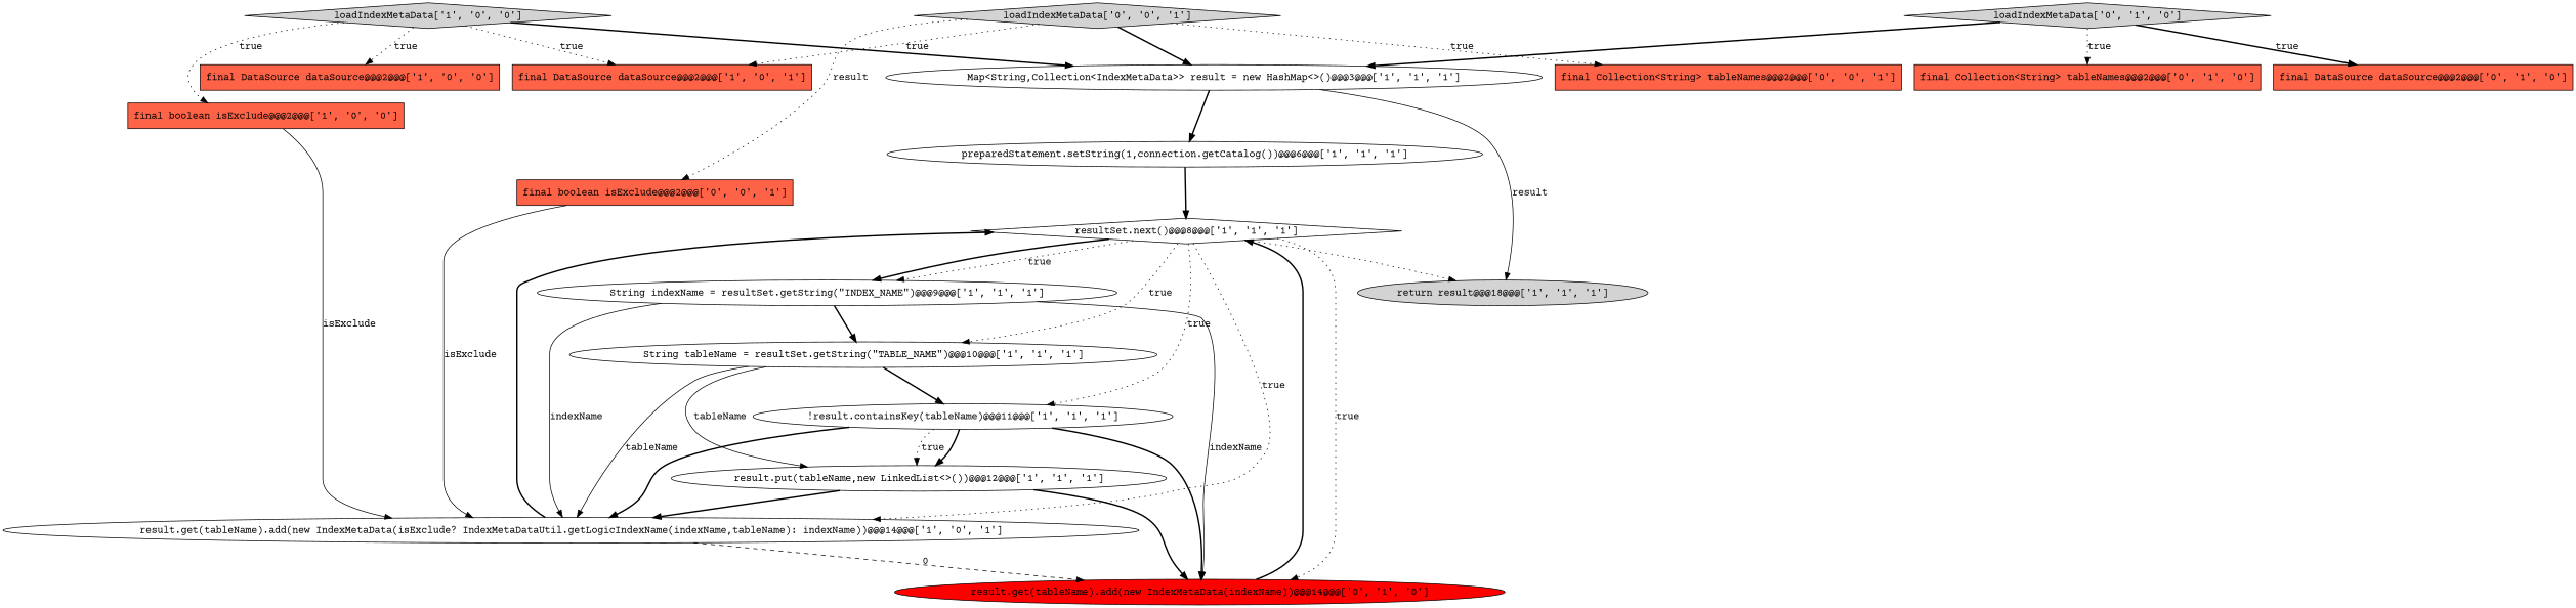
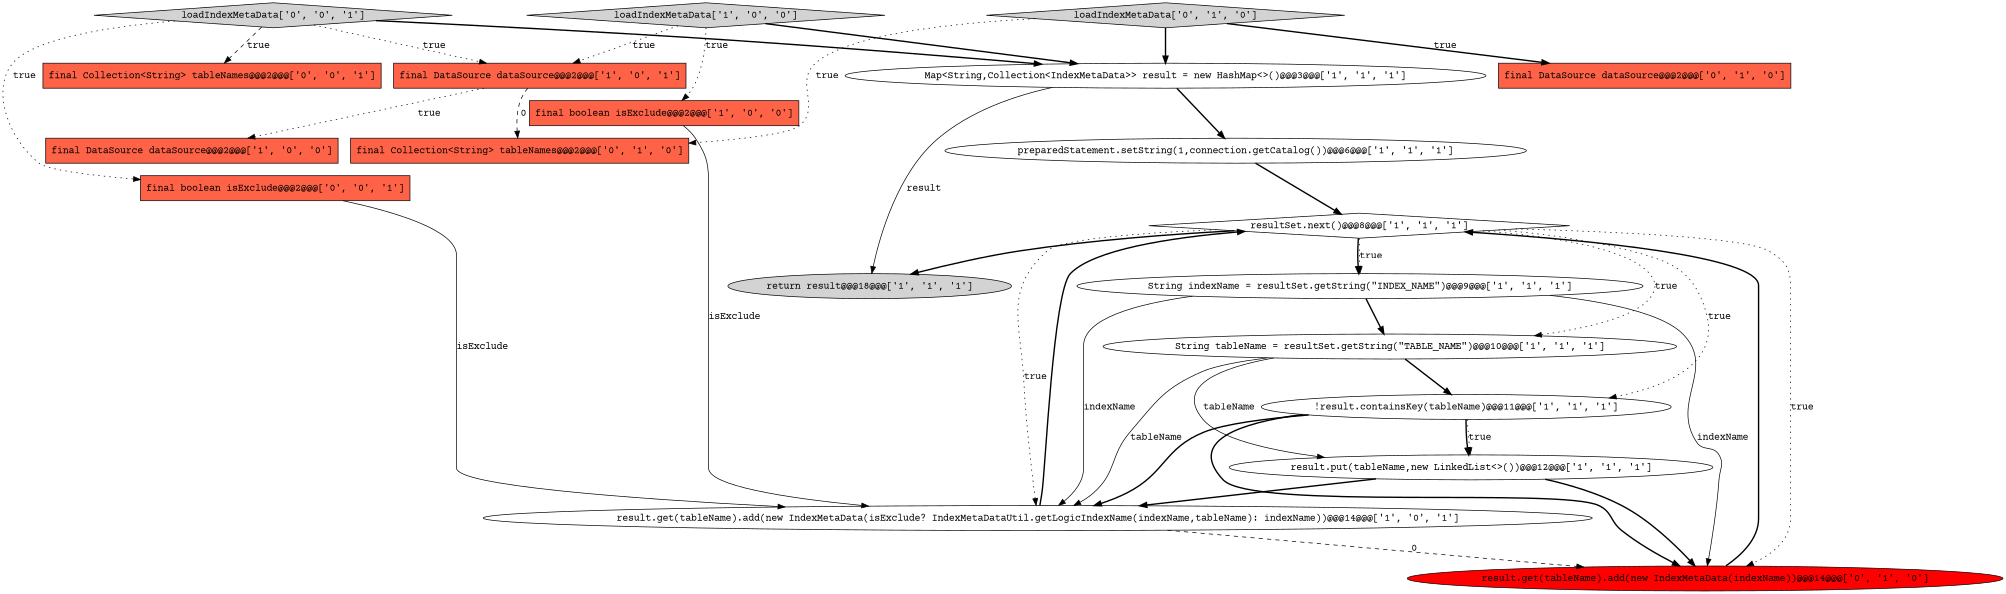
  digraph {
    fontname="Courier Prime"
    node [fillcolor=white fontname="Courier Prime" shape=ellipse style=filled]
    edge [fontname="Courier Prime" style=bold]
    n1 [label="preparedStatement.setString(1,connection.getCatalog())@@@6@@@['1', '1', '1']"]
    n2 [label="resultSet.next()@@@8@@@['1', '1', '1']" shape=diamond]
    n3 [label="!result.containsKey(tableName)@@@11@@@['1', '1', '1']"]
    n4 [fillcolor=red label="result.get(tableName).add(new IndexMetaData(indexName))@@@14@@@['0', '1', '0']"]
    n5 [label="result.get(tableName).add(new IndexMetaData(isExclude? IndexMetaDataUtil.getLogicIndexName(indexName,tableName): indexName))@@@14@@@['1', '0', '1']"]
    n6 [fillcolor=lightgray label="return result@@@18@@@['1', '1', '1']"]
    n7 [label="String tableName = resultSet.getString(\"TABLE_NAME\")@@@10@@@['1', '1', '1']"]
    n8 [label="String indexName = resultSet.getString(\"INDEX_NAME\")@@@9@@@['1', '1', '1']"]
    n9 [label="result.put(tableName,new LinkedList<>())@@@12@@@['1', '1', '1']"]
    n10 [label="Map<String,Collection<IndexMetaData>> result = new HashMap<>()@@@3@@@['1', '1', '1']"]
    n11 [fillcolor=tomato label="final DataSource dataSource@@@2@@@['0', '1', '0']" shape=box]
    n12 [fillcolor=lightgray label="loadIndexMetaData['1', '0', '0']" shape=diamond]
    n13 [fillcolor=tomato label="final DataSource dataSource@@@2@@@['1', '0', '0']" shape=box]
    n14 [fillcolor=tomato label="final DataSource dataSource@@@2@@@['1', '0', '1']" shape=box]
    n15 [fillcolor=tomato label="final boolean isExclude@@@2@@@['1', '0', '0']" shape=box]
    n16 [fillcolor=tomato label="final Collection<String> tableNames@@@2@@@['0', '1', '0']" shape=box]
    n17 [fillcolor=tomato label="final Collection<String> tableNames@@@2@@@['0', '0', '1']" shape=box]
    n18 [fillcolor=lightgray label="loadIndexMetaData['0', '0', '1']" shape=diamond]
    n19 [fillcolor=tomato label="final boolean isExclude@@@2@@@['0', '0', '1']" shape=box]
    n20 [fillcolor=lightgray label="loadIndexMetaData['0', '1', '0']" shape=diamond]
    n1 -> n2
    n2 -> n3 [label=true style=dotted]
    n2 -> n4 [label=true style=dotted]
    n2 -> n5 [label=true style=dotted]
-   n2 -> n6 [style=dotted]
+   n2 -> n6
    n2 -> n7 [label=true style=dotted]
    n2 -> n8 [label=true style=dotted]
    n2 -> n8
    n3 -> n4
    n3 -> n5
    n3 -> n9
    n3 -> n9 [label=true style=dotted]
    n4 -> n2
    n5 -> n2
    n5 -> n4 [label=0 style=dashed]
    n7 -> n3
    n7 -> n5 [label=tableName style=solid]
    n7 -> n9 [label=tableName style=solid]
    n8 -> n4 [label=indexName style=solid]
    n8 -> n5 [label=indexName style=solid]
    n8 -> n7
    n9 -> n4
    n9 -> n5
    n10 -> n1
    n10 -> n6 [label=result style=solid]
    n12 -> n10
-   n12 -> n13 [label=true style=dotted]
+   n14 -> n13 [label=true style=dotted]
    n12 -> n14 [label=true style=dotted]
    n12 -> n15 [label=true style=dotted]
+   n14 -> n16 [label=0 style=dashed]
    n15 -> n5 [label=isExclude style=solid]
    n18 -> n10
    n18 -> n14 [label=true style=dotted]
-   n18 -> n17 [label=true style=dotted]
-   n18 -> n19 [label=result style=dotted]
+   n18 -> n17 [label=true style=dashed]
+   n18 -> n19 [label=true style=dotted]
    n19 -> n5 [label=isExclude style=solid]
    n20 -> n10
    n20 -> n11 [label=true]
    n20 -> n16 [label=true style=dotted]
  }
